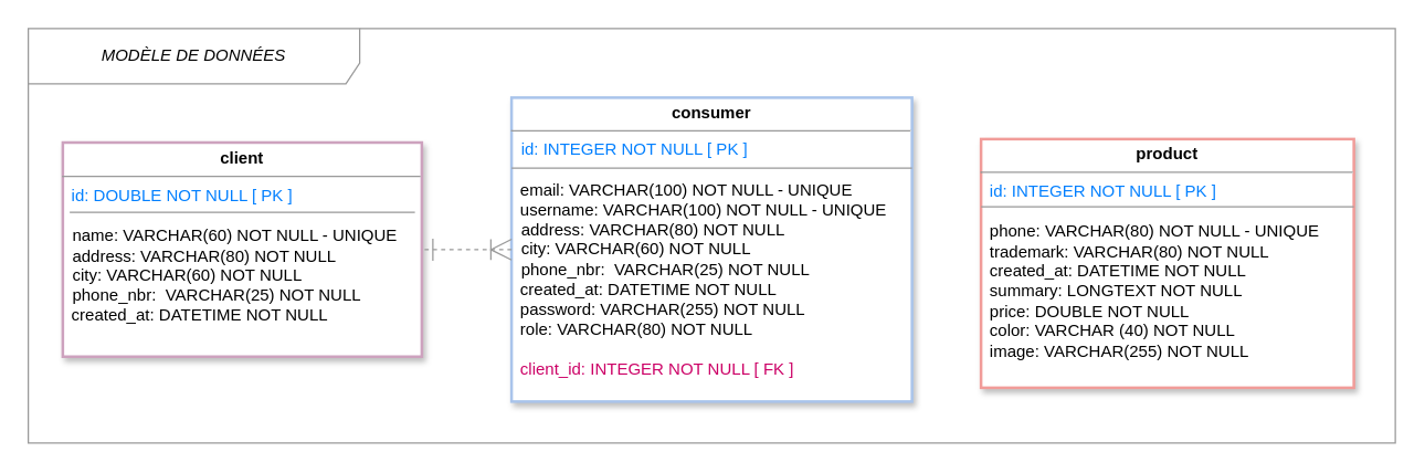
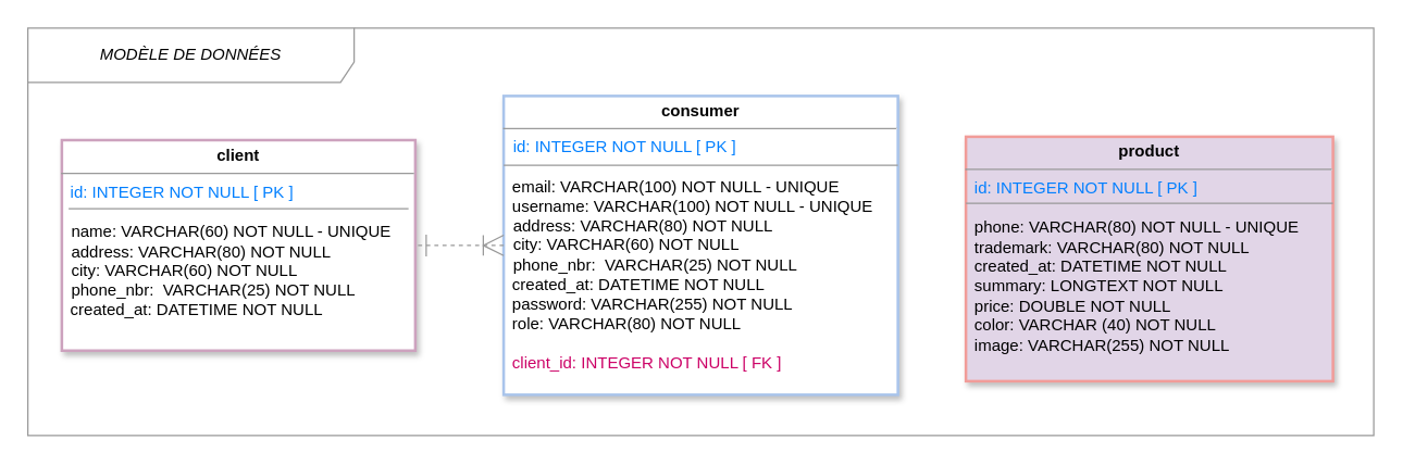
  <mxCell id="0" />
  <mxCell id="1" parent="0" />
  <mxCell id="2" value="MODÈLE DE DONNÉES" style="shape=umlFrame;whiteSpace=wrap;html=1;width=240;height=40;fillColor=#FFFFFF;swimlaneFillColor=#ffffff;strokeColor=#999999;fontSize=12;fontStyle=2" parent="1" vertex="1"><mxGeometry x="20" y="20" width="990" height="300" as="geometry" /></mxCell>
  <mxCell id="3" value="&lt;p style=&quot;margin: 0px ; margin-top: 4px ; text-align: center&quot;&gt;&lt;b&gt;consumer&lt;/b&gt;&lt;/p&gt;&lt;hr size=&quot;1&quot;&gt;&lt;p style=&quot;margin: 0px ; margin-left: 4px&quot;&gt;&lt;span style=&quot;color: rgb(0 , 127 , 255)&quot;&gt;&amp;nbsp;id: INTEGER NOT NULL [ PK ]&lt;/span&gt;&lt;/p&gt;&lt;p style=&quot;margin: 0px ; margin-left: 4px&quot;&gt;&lt;br&gt;&lt;/p&gt;&amp;nbsp; email: VARCHAR(100) NOT NULL - UNIQUE&lt;span&gt;&amp;nbsp;&lt;/span&gt;&lt;br&gt;&amp;nbsp; username: VARCHAR(100) NOT NULL - UNIQUE&lt;br&gt;&lt;p style=&quot;margin: 0px 0px 0px 4px&quot;&gt;&amp;nbsp;&lt;span&gt;address: VARCHAR(80) NOT NULL&lt;/span&gt;&lt;br&gt;&lt;/p&gt;&lt;p style=&quot;margin: 0px 0px 0px 4px&quot;&gt;&amp;nbsp;city: VARCHAR(60) NOT NULL&lt;/p&gt;&lt;p style=&quot;margin: 0px 0px 0px 4px&quot;&gt;&amp;nbsp;phone_nbr:&amp;nbsp;&amp;nbsp;VARCHAR(25) NOT NULL&lt;/p&gt;&amp;nbsp; created_at: DATETIME NOT NULL&lt;br&gt;&amp;nbsp; password: VARCHAR(255) NOT NULL&lt;br&gt;&amp;nbsp; role: VARCHAR(80) NOT NULL&lt;span&gt;&amp;nbsp;&lt;/span&gt;&lt;br&gt;&lt;p style=&quot;margin: 0px 0px 0px 4px&quot;&gt;&lt;br&gt;&lt;/p&gt;&amp;nbsp;&amp;nbsp;&lt;span style=&quot;color: rgb(204 , 0 , 102)&quot;&gt;client_id:&amp;nbsp;&lt;/span&gt;&lt;span style=&quot;color: rgb(204 , 0 , 102)&quot;&gt;INTEGER NOT NULL [ FK ]&lt;/span&gt;" style="verticalAlign=top;align=left;overflow=fill;fontSize=12;fontFamily=Helvetica;html=1;gradientDirection=north;strokeWidth=2;rounded=0;shadow=1;strokeColor=#A9C4EB;" parent="1" vertex="1"><mxGeometry x="370" y="70" width="290" height="220" as="geometry" /></mxCell>
- <mxCell id="4" value="&lt;p style=&quot;margin: 0px ; margin-top: 4px ; text-align: center&quot;&gt;&lt;b&gt;client&lt;/b&gt;&lt;/p&gt;&lt;hr size=&quot;1&quot;&gt;&lt;span style=&quot;color: rgb(0 , 127 , 255)&quot;&gt;&amp;nbsp; id: DOUBLE NOT NULL [ PK ]&lt;/span&gt;&lt;br style=&quot;color: rgb(0 , 127 , 255)&quot;&gt;&lt;p style=&quot;margin: 0px ; margin-left: 4px&quot;&gt;&lt;font color=&quot;#007fff&quot;&gt;&amp;nbsp;&lt;/font&gt;&lt;br&gt;&lt;/p&gt;&lt;p style=&quot;margin: 0px ; margin-left: 4px&quot;&gt;&lt;span&gt;&amp;nbsp;name: VARCHAR(60) NOT NULL - UNIQUE&lt;/span&gt;&lt;/p&gt;&lt;p style=&quot;margin: 0px ; margin-left: 4px&quot;&gt;&lt;span&gt;&amp;nbsp;address: VARCHAR(80) NOT NULL&lt;/span&gt;&lt;/p&gt;&lt;p style=&quot;margin: 0px 0px 0px 4px&quot;&gt;&amp;nbsp;city: VARCHAR(60) NOT NULL&lt;/p&gt;&lt;p style=&quot;margin: 0px ; margin-left: 4px&quot;&gt;&lt;span&gt;&amp;nbsp;phone_nbr: &lt;/span&gt;&lt;span&gt;&amp;nbsp;VARCHAR(25) NOT NULL&lt;/span&gt;&lt;/p&gt;&amp;nbsp; created_at: DATETIME NOT NULL" style="verticalAlign=top;align=left;overflow=fill;fontSize=12;fontFamily=Helvetica;html=1;fillColor=#FFFFFF;strokeWidth=2;shadow=1;strokeColor=#CDA2BE;" parent="1" vertex="1"><mxGeometry x="45" y="102.5" width="260" height="155" as="geometry" /></mxCell>
- <mxCell id="5" value="&lt;p style=&quot;margin: 0px ; margin-top: 4px ; text-align: center&quot;&gt;&lt;b&gt;product&lt;/b&gt;&lt;/p&gt;&lt;hr size=&quot;1&quot;&gt;&lt;span style=&quot;color: rgb(0 , 127 , 255)&quot;&gt;&amp;nbsp; id: INTEGER NOT NULL [ PK ]&lt;/span&gt;&lt;br style=&quot;color: rgb(0 , 127 , 255)&quot;&gt;&lt;p style=&quot;margin: 0px ; margin-left: 4px&quot;&gt;&lt;font color=&quot;#007fff&quot;&gt;&amp;nbsp;&lt;/font&gt;&lt;/p&gt;&amp;nbsp; phone: VARCHAR(80) NOT NULL - UNIQUE&amp;nbsp;&lt;br&gt;&amp;nbsp; trademark: VARCHAR(80) NOT NULL&lt;br&gt;&amp;nbsp; created_at: DATETIME NOT NULL&lt;br&gt;&amp;nbsp; summary: LONGTEXT NOT NULL&lt;br&gt;&amp;nbsp; price: DOUBLE NOT NULL&lt;br&gt;&amp;nbsp; color: VARCHAR (40) NOT NULL&lt;br&gt;&amp;nbsp; image: VARCHAR(255) NOT NULL&lt;br&gt;&lt;p style=&quot;margin: 0px ; margin-left: 4px&quot;&gt;&lt;font color=&quot;#007FFF&quot;&gt;&lt;br&gt;&lt;/font&gt;&lt;/p&gt;" style="verticalAlign=top;align=left;overflow=fill;fontSize=12;fontFamily=Helvetica;html=1;fillColor=#FFFFFF;strokeWidth=2;shadow=1;strokeColor=#F19C99;" parent="1" vertex="1"><mxGeometry x="710" y="100" width="270" height="180" as="geometry" /></mxCell>
+ <mxCell id="4" value="&lt;p style=&quot;margin: 0px ; margin-top: 4px ; text-align: center&quot;&gt;&lt;b&gt;client&lt;/b&gt;&lt;/p&gt;&lt;hr size=&quot;1&quot;&gt;&lt;span style=&quot;color: rgb(0 , 127 , 255)&quot;&gt;&amp;nbsp; id: INTEGER NOT NULL [ PK ]&lt;/span&gt;&lt;br style=&quot;color: rgb(0 , 127 , 255)&quot;&gt;&lt;p style=&quot;margin: 0px ; margin-left: 4px&quot;&gt;&lt;font color=&quot;#007fff&quot;&gt;&amp;nbsp;&lt;/font&gt;&lt;br&gt;&lt;/p&gt;&lt;p style=&quot;margin: 0px ; margin-left: 4px&quot;&gt;&lt;span&gt;&amp;nbsp;name: VARCHAR(60) NOT NULL - UNIQUE&lt;/span&gt;&lt;/p&gt;&lt;p style=&quot;margin: 0px ; margin-left: 4px&quot;&gt;&lt;span&gt;&amp;nbsp;address: VARCHAR(80) NOT NULL&lt;/span&gt;&lt;/p&gt;&lt;p style=&quot;margin: 0px 0px 0px 4px&quot;&gt;&amp;nbsp;city: VARCHAR(60) NOT NULL&lt;/p&gt;&lt;p style=&quot;margin: 0px ; margin-left: 4px&quot;&gt;&lt;span&gt;&amp;nbsp;phone_nbr: &lt;/span&gt;&lt;span&gt;&amp;nbsp;VARCHAR(25) NOT NULL&lt;/span&gt;&lt;/p&gt;&amp;nbsp; created_at: DATETIME NOT NULL" style="verticalAlign=top;align=left;overflow=fill;fontSize=12;fontFamily=Helvetica;html=1;fillColor=#FFFFFF;strokeWidth=2;shadow=1;strokeColor=#CDA2BE;" parent="1" vertex="1"><mxGeometry x="45" y="102.5" width="260" height="155" as="geometry" /></mxCell>
+ <mxCell id="5" value="&lt;p style=&quot;margin: 0px ; margin-top: 4px ; text-align: center&quot;&gt;&lt;b&gt;product&lt;/b&gt;&lt;/p&gt;&lt;hr size=&quot;1&quot;&gt;&lt;span style=&quot;color: rgb(0 , 127 , 255)&quot;&gt;&amp;nbsp; id: INTEGER NOT NULL [ PK ]&lt;/span&gt;&lt;br style=&quot;color: rgb(0 , 127 , 255)&quot;&gt;&lt;p style=&quot;margin: 0px ; margin-left: 4px&quot;&gt;&lt;font color=&quot;#007fff&quot;&gt;&amp;nbsp;&lt;/font&gt;&lt;/p&gt;&amp;nbsp; phone: VARCHAR(80) NOT NULL - UNIQUE&amp;nbsp;&lt;br&gt;&amp;nbsp; trademark: VARCHAR(80) NOT NULL&lt;br&gt;&amp;nbsp; created_at: DATETIME NOT NULL&lt;br&gt;&amp;nbsp; summary: LONGTEXT NOT NULL&lt;br&gt;&amp;nbsp; price: DOUBLE NOT NULL&lt;br&gt;&amp;nbsp; color: VARCHAR (40) NOT NULL&lt;br&gt;&amp;nbsp; image: VARCHAR(255) NOT NULL&lt;br&gt;&lt;p style=&quot;margin: 0px ; margin-left: 4px&quot;&gt;&lt;font color=&quot;#007FFF&quot;&gt;&lt;br&gt;&lt;/font&gt;&lt;/p&gt;" style="verticalAlign=top;align=left;overflow=fill;fontSize=12;fontFamily=Helvetica;html=1;fillColor=#e1d5e7;strokeWidth=2;shadow=1;strokeColor=#F19C99;" parent="1" vertex="1"><mxGeometry x="710" y="100" width="270" height="180" as="geometry" /></mxCell>
  <mxCell id="6" value="" style="line;strokeWidth=1;fillColor=none;align=left;verticalAlign=middle;spacingTop=-1;spacingLeft=3;spacingRight=3;rotatable=0;labelPosition=right;points=[];portConstraint=eastwest;strokeColor=#999999;" parent="1" vertex="1"><mxGeometry x="370" y="117" width="290" height="8" as="geometry" /></mxCell>
  <mxCell id="7" value="" style="line;strokeWidth=1;fillColor=none;align=left;verticalAlign=middle;spacingTop=-1;spacingLeft=3;spacingRight=3;rotatable=0;labelPosition=right;points=[];portConstraint=eastwest;strokeColor=#999999;" parent="1" vertex="1"><mxGeometry x="50" y="149" width="250" height="8" as="geometry" /></mxCell>
  <mxCell id="8" value="" style="line;strokeWidth=1;fillColor=none;align=left;verticalAlign=middle;spacingTop=-1;spacingLeft=3;spacingRight=3;rotatable=0;labelPosition=right;points=[];portConstraint=eastwest;strokeColor=#999999;" parent="1" vertex="1"><mxGeometry x="710" y="145" width="270" height="8" as="geometry" /></mxCell>
  <mxCell id="9" value="" style="endArrow=ERone;dashed=1;html=1;exitX=0;exitY=0.5;exitDx=0;exitDy=0;startArrow=ERoneToMany;startFill=0;startSize=13;endFill=0;endSize=14;strokeColor=#999999;entryX=1;entryY=0.5;entryDx=0;entryDy=0;" parent="1" source="3" target="4" edge="1"><mxGeometry width="50" height="50" relative="1" as="geometry"><mxPoint x="380" y="134.5" as="sourcePoint" /><mxPoint x="300" y="160" as="targetPoint" /><Array as="points" /></mxGeometry></mxCell>
